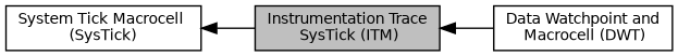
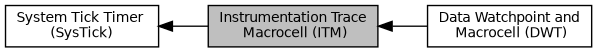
  digraph {
    rankdir=LR
    node [color=black fillcolor=white fontname=Helvetica fontsize=10 shape=box style=filled]
    edge [dir=back fontname=Helvetica fontsize=10 labelfontname=Helvetica labelfontsize=10 shape=plaintext style=solid]
    n1 [height=0.2 label="Data Watchpoint and\l Macrocell (DWT)" width=0.4]
-   n2 [fillcolor=grey75 fontcolor=black height=0.2 label="Instrumentation Trace\l SysTick (ITM)" width=0.4]
-   n3 [height=0.2 label="System Tick Macrocell \l(SysTick)" width=0.4]
+   n2 [fillcolor=grey75 fontcolor=black height=0.2 label="Instrumentation Trace\l Macrocell (ITM)" width=0.4]
+   n3 [height=0.2 label="System Tick Timer \l(SysTick)" width=0.4]
    n2 -> n1
    n3 -> n2
  }
